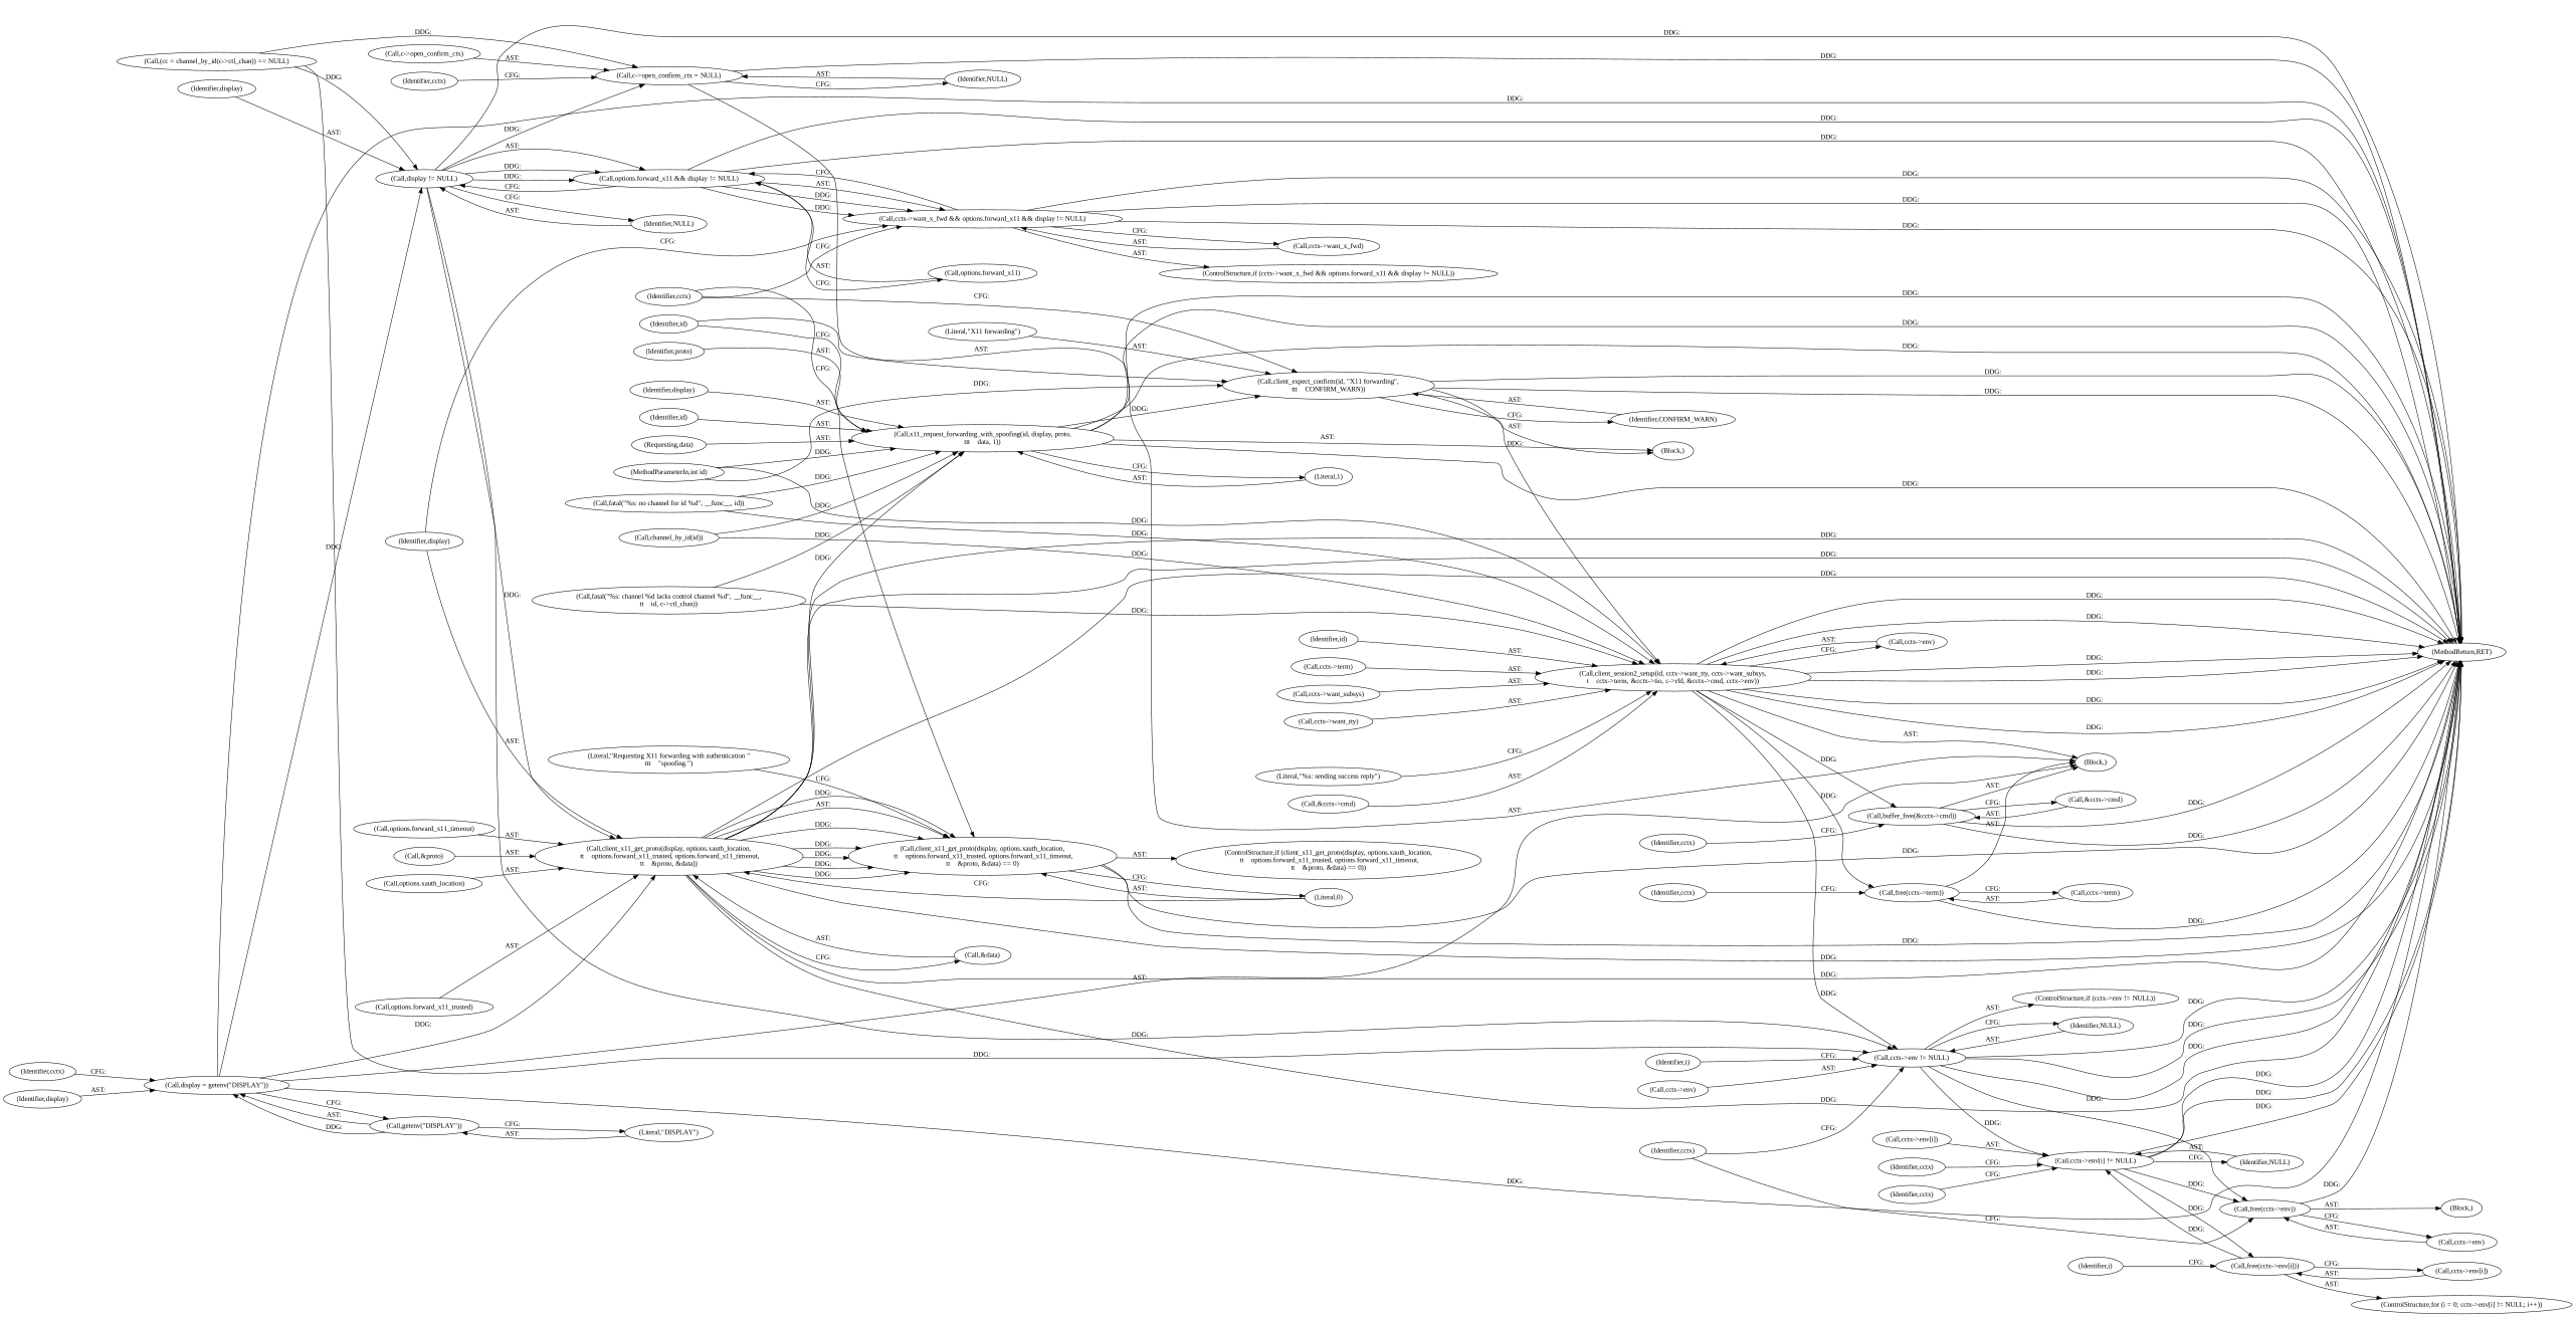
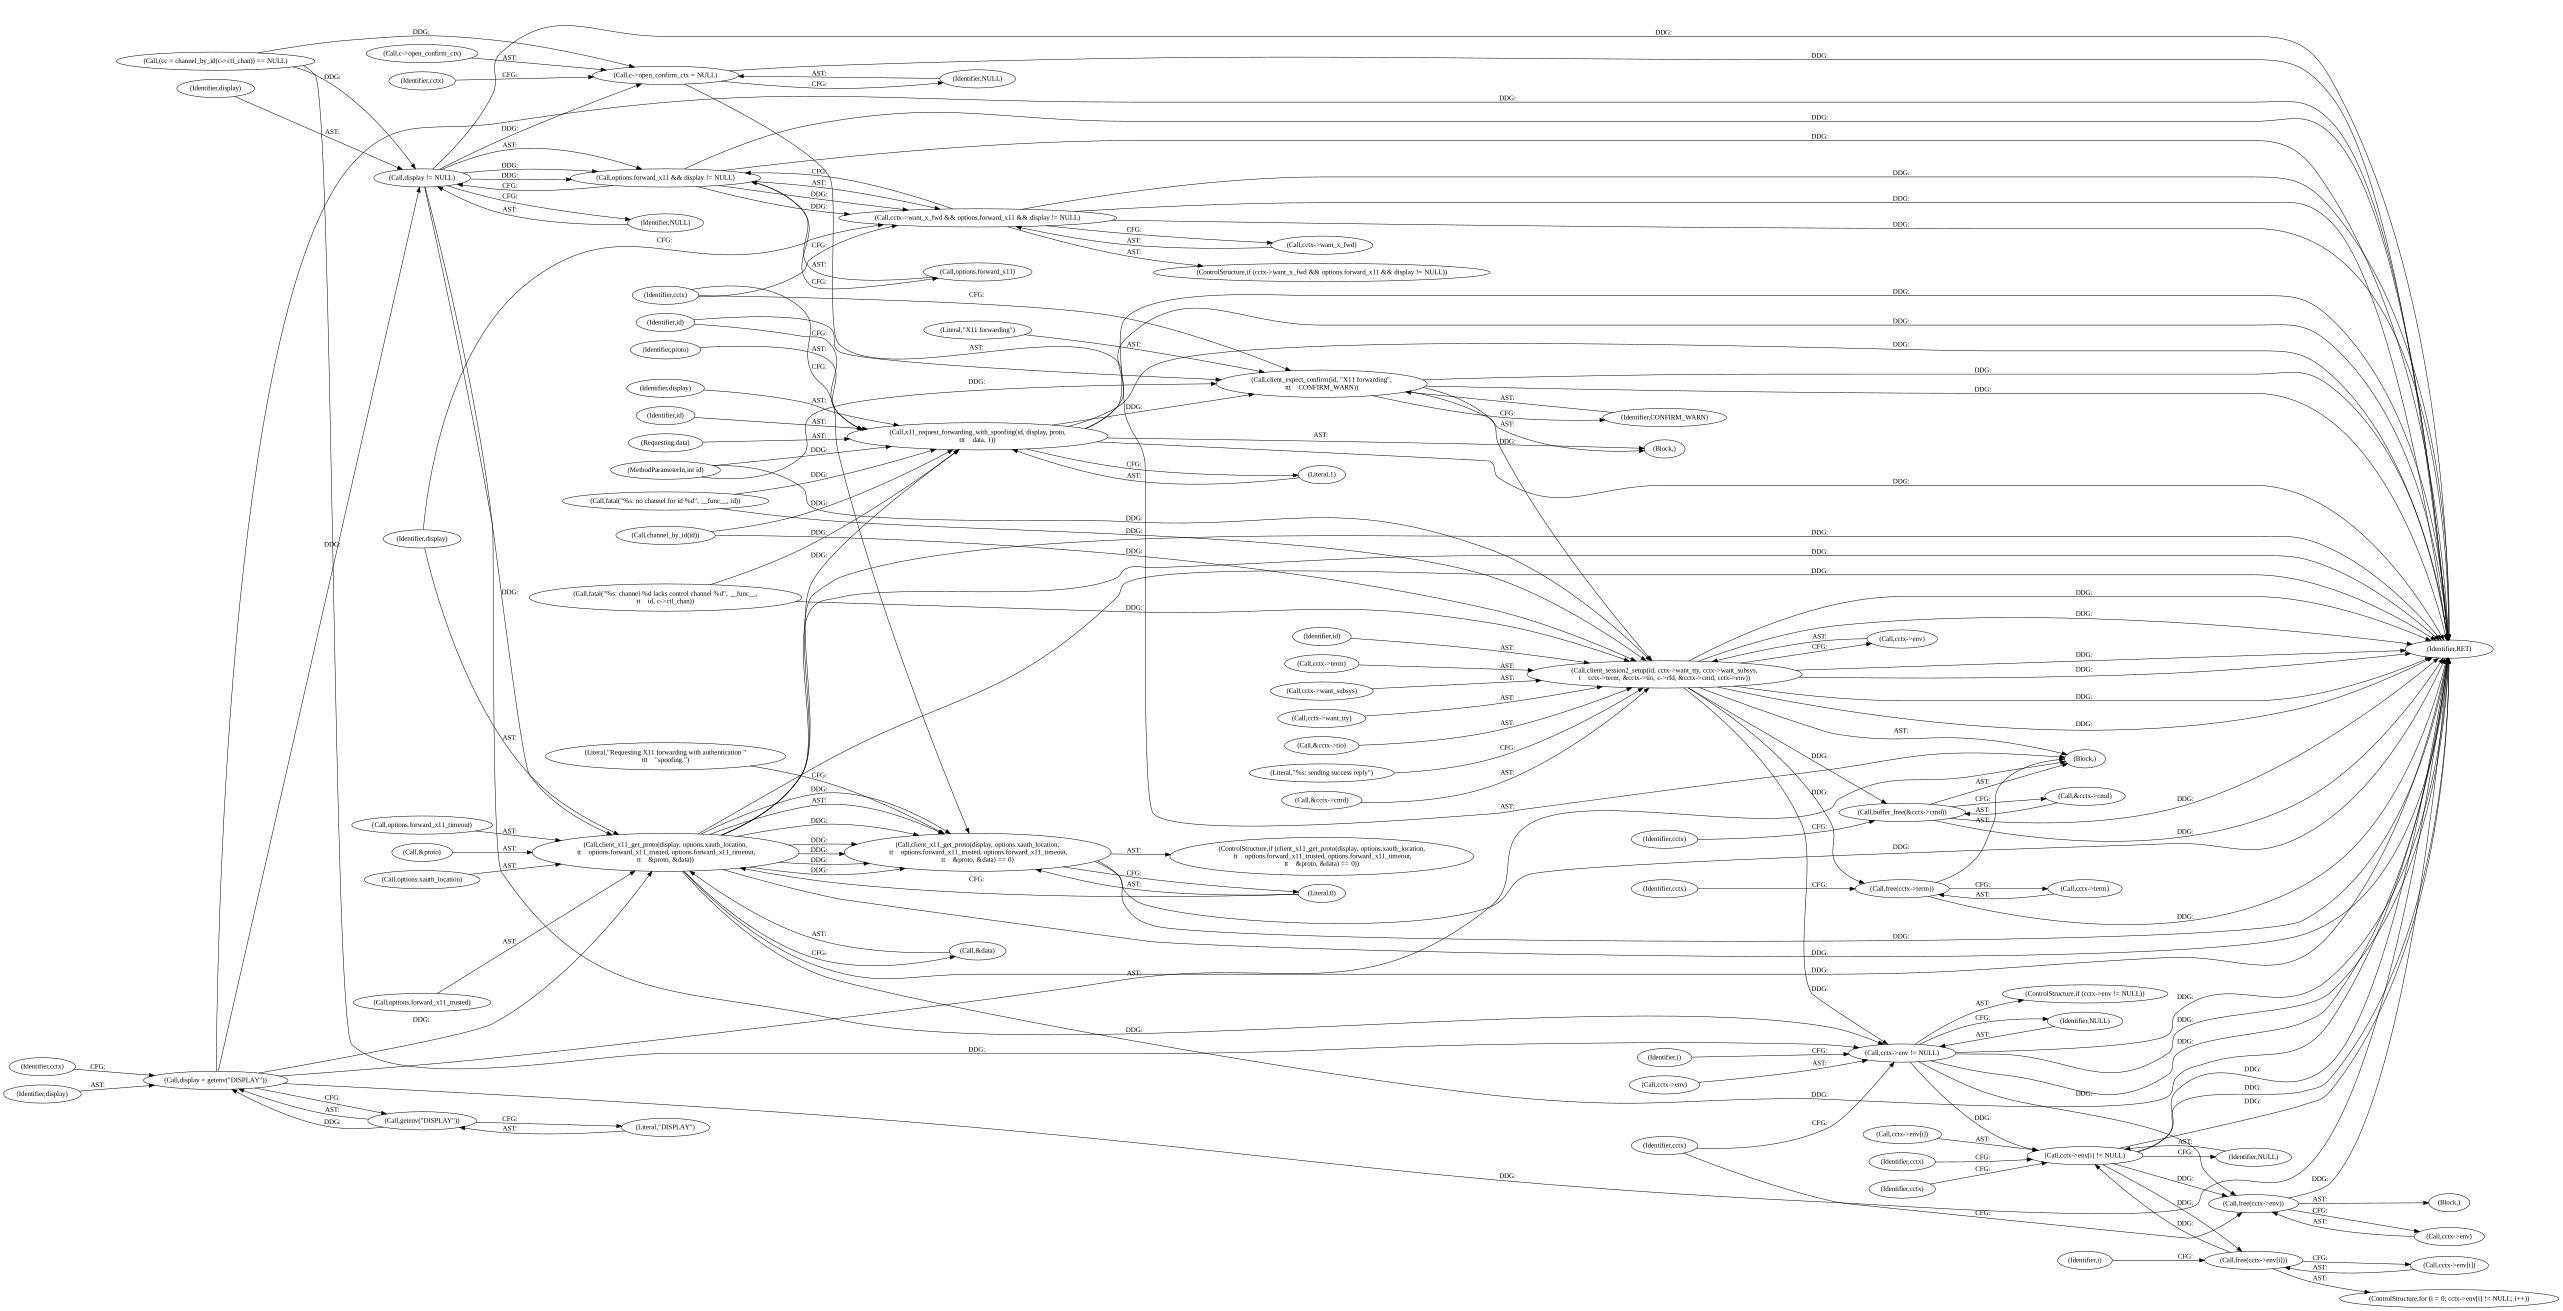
  digraph {
    fontname="Liberation Serif"
    rankdir=LR
    node [fontname="Liberation Serif"]
    edge [fontname="Liberation Serif"]
    n1 [label="(Call,display = getenv(\"DISPLAY\"))"]
    n2 [label="(Call,getenv(\"DISPLAY\"))"]
    n3 [label="(Call,display != NULL)"]
    n4 [label="(Call,client_x11_get_proto(display, options.xauth_location,\n \t\t    options.forward_x11_trusted, options.forward_x11_timeout,\n\t\t    &proto, &data))"]
-   n5 [label="(MethodReturn,RET)"]
+   n5 [label="(Identifier,RET)"]
    n6 [label="(Block,)"]
    n7 [label="(Literal,\"DISPLAY\")"]
    n8 [label="(Call,options.forward_x11 && display != NULL)"]
    n9 [label="(Call,cctx->env != NULL)"]
    n10 [label="(Call,c->open_confirm_ctx = NULL)"]
    n11 [label="(Identifier,NULL)"]
    n12 [label="(Call,client_x11_get_proto(display, options.xauth_location,\n \t\t    options.forward_x11_trusted, options.forward_x11_timeout,\n\t\t    &proto, &data) == 0)"]
    n13 [label="(Call,x11_request_forwarding_with_spoofing(id, display, proto,\n\t\t\t    data, 1))"]
    n14 [label="(Call,&data)"]
    n15 [label="(Call,cctx->want_x_fwd && options.forward_x11 && display != NULL)"]
    n16 [label="(Call,options.forward_x11)"]
    n17 [label="(Call,cctx->env[i] != NULL)"]
    n18 [label="(Call,free(cctx->env))"]
    n19 [label="(ControlStructure,if (cctx->env != NULL))"]
    n20 [label="(Identifier,NULL)"]
    n21 [label="(Identifier,NULL)"]
    n22 [label="(Call,cctx->want_x_fwd)"]
    n23 [label="(ControlStructure,if (cctx->want_x_fwd && options.forward_x11 && display != NULL))"]
    n24 [label="(Literal,0)"]
    n25 [label="(ControlStructure,if (client_x11_get_proto(display, options.xauth_location,\n \t\t    options.forward_x11_trusted, options.forward_x11_timeout,\n\t\t    &proto, &data) == 0))"]
    n26 [label="(Call,client_expect_confirm(id, \"X11 forwarding\",\n\t\t\t    CONFIRM_WARN))"]
    n27 [label="(Literal,1)"]
    n28 [label="(Block,)"]
    n29 [label="(Call,client_session2_setup(id, cctx->want_tty, cctx->want_subsys,\n\t    cctx->term, &cctx->tio, c->rfd, &cctx->cmd, cctx->env))"]
    n30 [label="(Identifier,CONFIRM_WARN)"]
    n31 [label="(Call,buffer_free(&cctx->cmd))"]
    n32 [label="(Call,free(cctx->term))"]
    n33 [label="(Call,cctx->env)"]
    n34 [label="(Call,&cctx->cmd)"]
    n35 [label="(Call,cctx->term)"]
    n36 [label="(Call,free(cctx->env[i]))"]
    n37 [label="(Identifier,NULL)"]
    n38 [label="(Block,)"]
    n39 [label="(Call,cctx->env)"]
    n40 [label="(ControlStructure,for (i = 0; cctx->env[i] != NULL; i++))"]
    n41 [label="(Call,cctx->env[i])"]
    n42 [label="(Identifier,cctx)"]
    n43 [label="(Identifier,cctx)"]
    n44 [label="(Literal,\"X11 forwarding\")"]
    n45 [label="(Call,c->open_confirm_ctx)"]
    n46 [label="(Call,(cc = channel_by_id(c->ctl_chan)) == NULL)"]
    n47 [label="(MethodParameterIn,int id)"]
    n48 [label="(Call,cctx->want_tty)"]
    n49 [label="(Identifier,id)"]
+   n50 [label="(Call,&cctx->tio)"]
    n51 [label="(Call,options.xauth_location)"]
    n52 [label="(Call,fatal(\"%s: no channel for id %d\", __func__, id))"]
    n53 [label="(Literal,\"%s: sending success reply\")"]
    n54 [label="(Call,&cctx->cmd)"]
    n55 [label="(Identifier,proto)"]
    n56 [label="(Call,options.forward_x11_trusted)"]
    n57 [label="(Identifier,cctx)"]
    n58 [label="(Literal,\"Requesting X11 forwarding with authentication \"\n\t\t\t    \"spoofing.\")"]
    n59 [label="(Identifier,cctx)"]
    n60 [label="(Call,options.forward_x11_timeout)"]
    n61 [label="(Identifier,cctx)"]
    n62 [label="(Identifier,display)"]
    n63 [label="(Identifier,display)"]
    n64 [label="(Identifier,id)"]
    n65 [label="(Identifier,i)"]
    n66 [label="(Identifier,cctx)"]
    n67 [label="(Identifier,cctx)"]
    n68 [label="(Call,channel_by_id(id))"]
    n69 [label="(Identifier,id)"]
    n70 [label="(Call,&proto)"]
    n71 [label="(Call,cctx->env[i])"]
    n72 [label="(Call,cctx->term)"]
    n73 [label="(Call,fatal(\"%s: channel %d lacks control channel %d\", __func__,\n\t\t    id, c->ctl_chan))"]
    n74 [label="(Requesting,data)"]
    n75 [label="(Identifier,i)"]
    n76 [label="(Call,cctx->want_subsys)"]
    n77 [label="(Identifier,display)"]
    n78 [label="(Call,cctx->env)"]
    n79 [label="(Identifier,cctx)"]
    n80 [label="(Identifier,display)"]
    n1 -> n2 [label="CFG: "]
    n1 -> n3 [label="DDG: "]
    n1 -> n4 [label="DDG: "]
    n1 -> n5 [label="DDG: "]
    n1 -> n5 [label="DDG: "]
    n1 -> n6 [label="AST: "]
    n2 -> n1 [label="AST: "]
    n2 -> n1 [label="DDG: "]
    n2 -> n7 [label="CFG: "]
    n3 -> n4 [label="DDG: "]
    n3 -> n5 [label="DDG: "]
    n3 -> n8 [label="AST: "]
    n3 -> n8 [label="DDG: "]
    n3 -> n8 [label="DDG: "]
    n3 -> n9 [label="DDG: "]
    n3 -> n10 [label="DDG: "]
    n3 -> n11 [label="CFG: "]
    n4 -> n5 [label="DDG: "]
    n4 -> n5 [label="DDG: "]
    n4 -> n5 [label="DDG: "]
    n4 -> n5 [label="DDG: "]
    n4 -> n5 [label="DDG: "]
    n4 -> n5 [label="DDG: "]
    n4 -> n12 [label="AST: "]
    n4 -> n12 [label="DDG: "]
    n4 -> n12 [label="DDG: "]
    n4 -> n12 [label="DDG: "]
    n4 -> n12 [label="DDG: "]
    n4 -> n12 [label="DDG: "]
    n4 -> n12 [label="DDG: "]
    n4 -> n13 [label="DDG: "]
    n4 -> n14 [label="CFG: "]
    n7 -> n2 [label="AST: "]
    n8 -> n3 [label="CFG: "]
    n8 -> n5 [label="DDG: "]
    n8 -> n5 [label="DDG: "]
    n8 -> n15 [label="AST: "]
    n8 -> n15 [label="DDG: "]
    n8 -> n15 [label="DDG: "]
    n8 -> n16 [label="CFG: "]
    n9 -> n5 [label="DDG: "]
    n9 -> n5 [label="DDG: "]
    n9 -> n5 [label="DDG: "]
    n9 -> n17 [label="DDG: "]
    n9 -> n18 [label="DDG: "]
    n9 -> n19 [label="AST: "]
    n9 -> n20 [label="CFG: "]
    n10 -> n5 [label="DDG: "]
    n10 -> n6 [label="AST: "]
    n10 -> n21 [label="CFG: "]
    n11 -> n3 [label="AST: "]
    n12 -> n5 [label="DDG: "]
    n12 -> n5 [label="DDG: "]
    n12 -> n24 [label="CFG: "]
    n12 -> n25 [label="AST: "]
    n13 -> n5 [label="DDG: "]
    n13 -> n5 [label="DDG: "]
    n13 -> n5 [label="DDG: "]
    n13 -> n5 [label="DDG: "]
    n13 -> n26 [label="DDG: "]
    n13 -> n27 [label="CFG: "]
    n13 -> n28 [label="AST: "]
    n14 -> n4 [label="AST: "]
    n15 -> n5 [label="DDG: "]
    n15 -> n5 [label="DDG: "]
    n15 -> n5 [label="DDG: "]
    n15 -> n8 [label="CFG: "]
    n15 -> n22 [label="CFG: "]
    n15 -> n23 [label="AST: "]
    n16 -> n8 [label="AST: "]
    n17 -> n5 [label="DDG: "]
    n17 -> n5 [label="DDG: "]
    n17 -> n5 [label="DDG: "]
    n17 -> n18 [label="DDG: "]
    n17 -> n36 [label="DDG: "]
    n17 -> n37 [label="CFG: "]
    n18 -> n5 [label="DDG: "]
    n18 -> n38 [label="AST: "]
    n18 -> n39 [label="CFG: "]
    n20 -> n9 [label="AST: "]
    n21 -> n10 [label="AST: "]
    n22 -> n15 [label="AST: "]
    n24 -> n4 [label="CFG: "]
    n24 -> n12 [label="AST: "]
    n26 -> n5 [label="DDG: "]
    n26 -> n5 [label="DDG: "]
    n26 -> n28 [label="AST: "]
    n26 -> n29 [label="DDG: "]
    n26 -> n30 [label="CFG: "]
    n27 -> n13 [label="AST: "]
    n29 -> n5 [label="DDG: "]
    n29 -> n5 [label="DDG: "]
    n29 -> n5 [label="DDG: "]
    n29 -> n5 [label="DDG: "]
    n29 -> n5 [label="DDG: "]
    n29 -> n5 [label="DDG: "]
    n29 -> n6 [label="AST: "]
    n29 -> n9 [label="DDG: "]
    n29 -> n31 [label="DDG: "]
    n29 -> n32 [label="DDG: "]
    n29 -> n33 [label="CFG: "]
    n30 -> n26 [label="AST: "]
    n31 -> n5 [label="DDG: "]
    n31 -> n5 [label="DDG: "]
    n31 -> n6 [label="AST: "]
    n31 -> n34 [label="CFG: "]
    n32 -> n5 [label="DDG: "]
    n32 -> n6 [label="AST: "]
    n32 -> n35 [label="CFG: "]
    n33 -> n29 [label="AST: "]
    n34 -> n31 [label="AST: "]
    n35 -> n32 [label="AST: "]
    n36 -> n17 [label="DDG: "]
    n36 -> n40 [label="AST: "]
    n36 -> n41 [label="CFG: "]
    n37 -> n17 [label="AST: "]
    n39 -> n18 [label="AST: "]
    n41 -> n36 [label="AST: "]
    n42 -> n10 [label="CFG: "]
    n43 -> n32 [label="CFG: "]
    n44 -> n26 [label="AST: "]
    n45 -> n10 [label="AST: "]
    n46 -> n3 [label="DDG: "]
    n46 -> n9 [label="DDG: "]
    n46 -> n10 [label="DDG: "]
    n47 -> n13 [label="DDG: "]
    n47 -> n26 [label="DDG: "]
    n47 -> n29 [label="DDG: "]
    n48 -> n29 [label="AST: "]
    n49 -> n13 [label="CFG: "]
    n49 -> n26 [label="AST: "]
+   n50 -> n29 [label="AST: "]
    n51 -> n4 [label="AST: "]
    n52 -> n13 [label="DDG: "]
    n52 -> n29 [label="DDG: "]
    n53 -> n29 [label="CFG: "]
    n54 -> n29 [label="AST: "]
    n55 -> n13 [label="AST: "]
    n56 -> n4 [label="AST: "]
    n57 -> n12 [label="CFG: "]
    n57 -> n15 [label="CFG: "]
    n57 -> n26 [label="CFG: "]
    n58 -> n12 [label="CFG: "]
    n59 -> n17 [label="CFG: "]
    n60 -> n4 [label="AST: "]
    n61 -> n31 [label="CFG: "]
    n62 -> n13 [label="AST: "]
    n63 -> n4 [label="AST: "]
    n63 -> n15 [label="CFG: "]
    n64 -> n13 [label="AST: "]
    n65 -> n9 [label="CFG: "]
    n66 -> n1 [label="CFG: "]
    n67 -> n9 [label="CFG: "]
    n67 -> n18 [label="CFG: "]
    n68 -> n13 [label="DDG: "]
    n68 -> n29 [label="DDG: "]
    n69 -> n29 [label="AST: "]
    n70 -> n4 [label="AST: "]
    n71 -> n17 [label="AST: "]
    n72 -> n29 [label="AST: "]
    n73 -> n13 [label="DDG: "]
    n73 -> n29 [label="DDG: "]
    n74 -> n13 [label="AST: "]
    n75 -> n36 [label="CFG: "]
    n76 -> n29 [label="AST: "]
    n77 -> n1 [label="AST: "]
    n78 -> n9 [label="AST: "]
    n79 -> n17 [label="CFG: "]
    n80 -> n3 [label="AST: "]
  }
